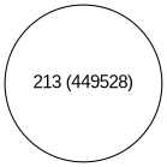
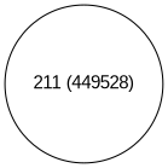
  digraph {
-   n1 [fontname=Arial label="213 (449528)" shape=circle width=0.5]
+   n1 [fontname=Arial label="211 (449528)" shape=circle width=0.5]
  }
